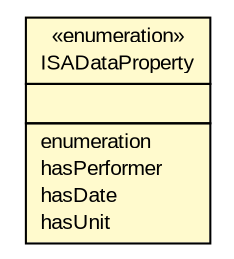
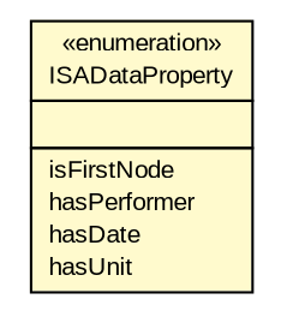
  digraph {
    rankdir=LR
-   n1 [fontcolor=black fontname=arial fontsize=10.0 label=<<table border="0" cellborder="1" cellspacing="0" cellpadding="2" port="p" bgcolor="lemonChiffon" href="./ISADataProperty.html"> 		<tr><td><table border="0" cellspacing="0" cellpadding="1"> 			<tr><td> &laquo;enumeration&raquo; </td></tr> 			<tr><td> ISADataProperty </td></tr> 		</table></td></tr> 		<tr><td><table border="0" cellspacing="0" cellpadding="1"> 			<tr><td align="left">  </td></tr> 		</table></td></tr> 		<tr><td><table border="0" cellspacing="0" cellpadding="1"> 			<tr><td align="left"> enumeration </td></tr> 			<tr><td align="left"> hasPerformer </td></tr> 			<tr><td align="left"> hasDate </td></tr> 			<tr><td align="left"> hasUnit </td></tr> 		</table></td></tr> 		</table>> shape=plaintext]
+   n1 [fontcolor=black fontname=arial fontsize=10.0 label=<<table border="0" cellborder="1" cellspacing="0" cellpadding="2" port="p" bgcolor="lemonChiffon" href="./ISADataProperty.html"> 		<tr><td><table border="0" cellspacing="0" cellpadding="1"> 			<tr><td> &laquo;enumeration&raquo; </td></tr> 			<tr><td> ISADataProperty </td></tr> 		</table></td></tr> 		<tr><td><table border="0" cellspacing="0" cellpadding="1"> 			<tr><td align="left">  </td></tr> 		</table></td></tr> 		<tr><td><table border="0" cellspacing="0" cellpadding="1"> 			<tr><td align="left"> isFirstNode </td></tr> 			<tr><td align="left"> hasPerformer </td></tr> 			<tr><td align="left"> hasDate </td></tr> 			<tr><td align="left"> hasUnit </td></tr> 		</table></td></tr> 		</table>> shape=plaintext]
  }
